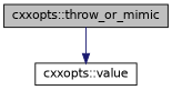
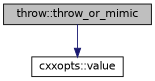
  digraph {
    rankdir=TB
    node [color=black fontname=Helvetica fontsize=12 shape=record style=filled]
-   n1 [fillcolor=grey75 fontcolor=black height=0.2 label="cxxopts::throw_or_mimic" width=0.4]
+   n1 [fillcolor=grey75 fontcolor=black height=0.2 label="throw::throw_or_mimic" width=0.4]
    n2 [fillcolor=white height=0.2 label="cxxopts::value" width=0.4]
    n1 -> n2 [color=midnightblue fontname=Helvetica fontsize=12 labelfontname=Helvetica labelfontsize=12 style=solid]
  }
